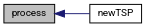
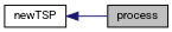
  digraph {
    rankdir=LR
    fontname=Roboto
    node [color=black fontname=Roboto fontsize=10 shape=record style=filled]
    n1 [fillcolor=grey75 fontcolor=black height=0.2 label=process width=0.4]
    n2 [fillcolor=white height=0.2 label=newTSP width=0.4]
-   n1 -> n2 [color=midnightblue dir=back fontname=Roboto fontsize=10 labelfontname=Helvetica labelfontsize=10 style=solid]
+   n2 -> n1 [color=midnightblue dir=back fontname=Roboto fontsize=10 labelfontname=Helvetica labelfontsize=10 style=solid]
  }
